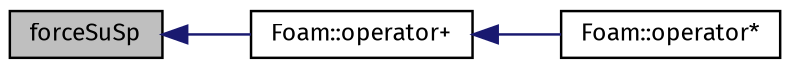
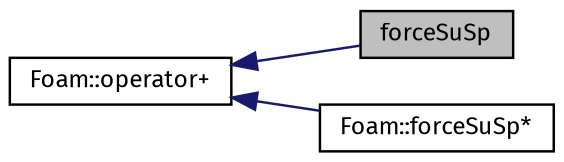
  digraph {
    fontname="Fira Sans"
    rankdir=LR
    node [color=black fontname="Fira Sans" fontsize=10 shape=record]
    edge [color=midnightblue dir=back fontname="Fira Sans" fontsize=10 labelfontname=Helvetica labelfontsize=10 style=solid]
    n1 [fillcolor=grey75 fontcolor=black height=0.2 label=forceSuSp style=filled width=0.4]
    n2 [height=0.2 label="Foam::operator+" width=0.4]
-   n3 [height=0.2 label="Foam::operator*" width=0.4]
-   n1 -> n2
+   n3 [height=0.2 label="Foam::forceSuSp*" width=0.4]
+   n2 -> n1
    n2 -> n3
  }
